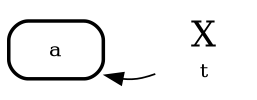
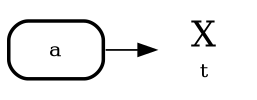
  digraph {
    compound=true
    fontname="DejaVu Serif"
    fontsize=12
    nodesep=0.3
    ordering=out
    penwidth=2.0
    ranksep=0.1
    splines=true
    rankdir=LR
    node [fillcolor="#FFFFFF01" fontname="DejaVu Serif" fontsize=12 penwidth=2.0 shape=plaintext style=filled]
    n1 [color=black label=<       <table align="center" cellborder="0" border="2" style="rounded" width="48">         <tr><td width="48" cellpadding="7">a</td></tr>       </table>     > margin=0]
    n2 [label=<          <table align="center" cellborder="0" border="0">           <tr><td cellpadding="0"><font point-size="20">X</font></td></tr>           <tr><td cellpadding="0"><font >t</font></td></tr>         </table>       >]
-   n2 -> n1 [fontname="DejaVu Serif" fontsize=10 label="    \l"]
+   n1 -> n2 [fontname="DejaVu Serif" fontsize=10 label="    \l"]
  }
